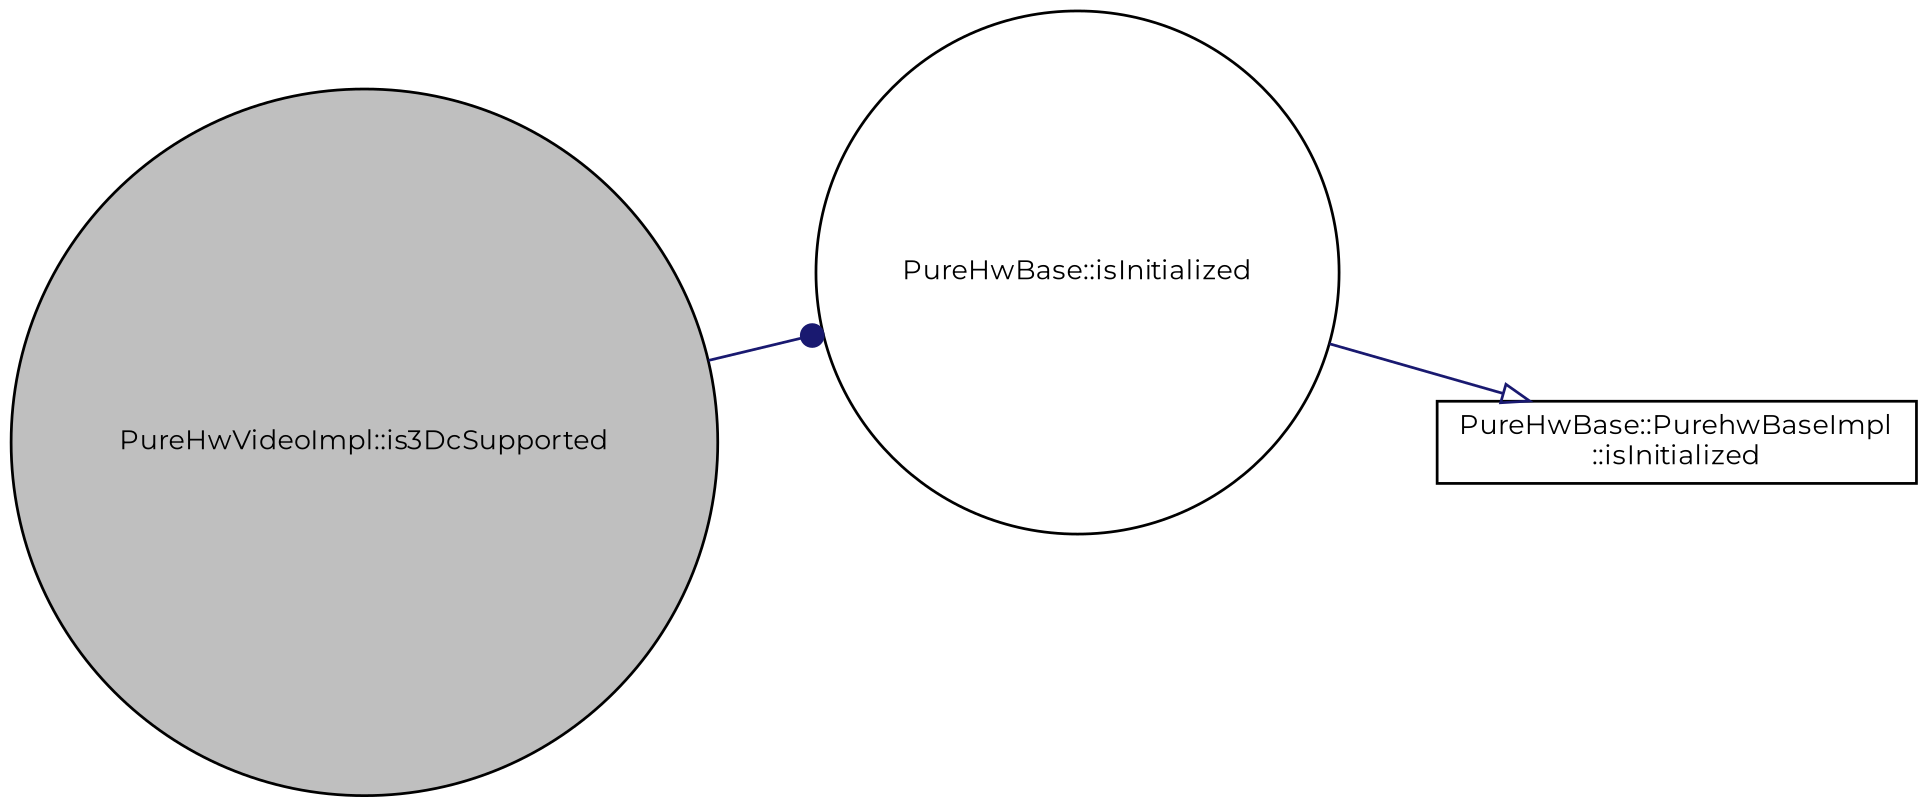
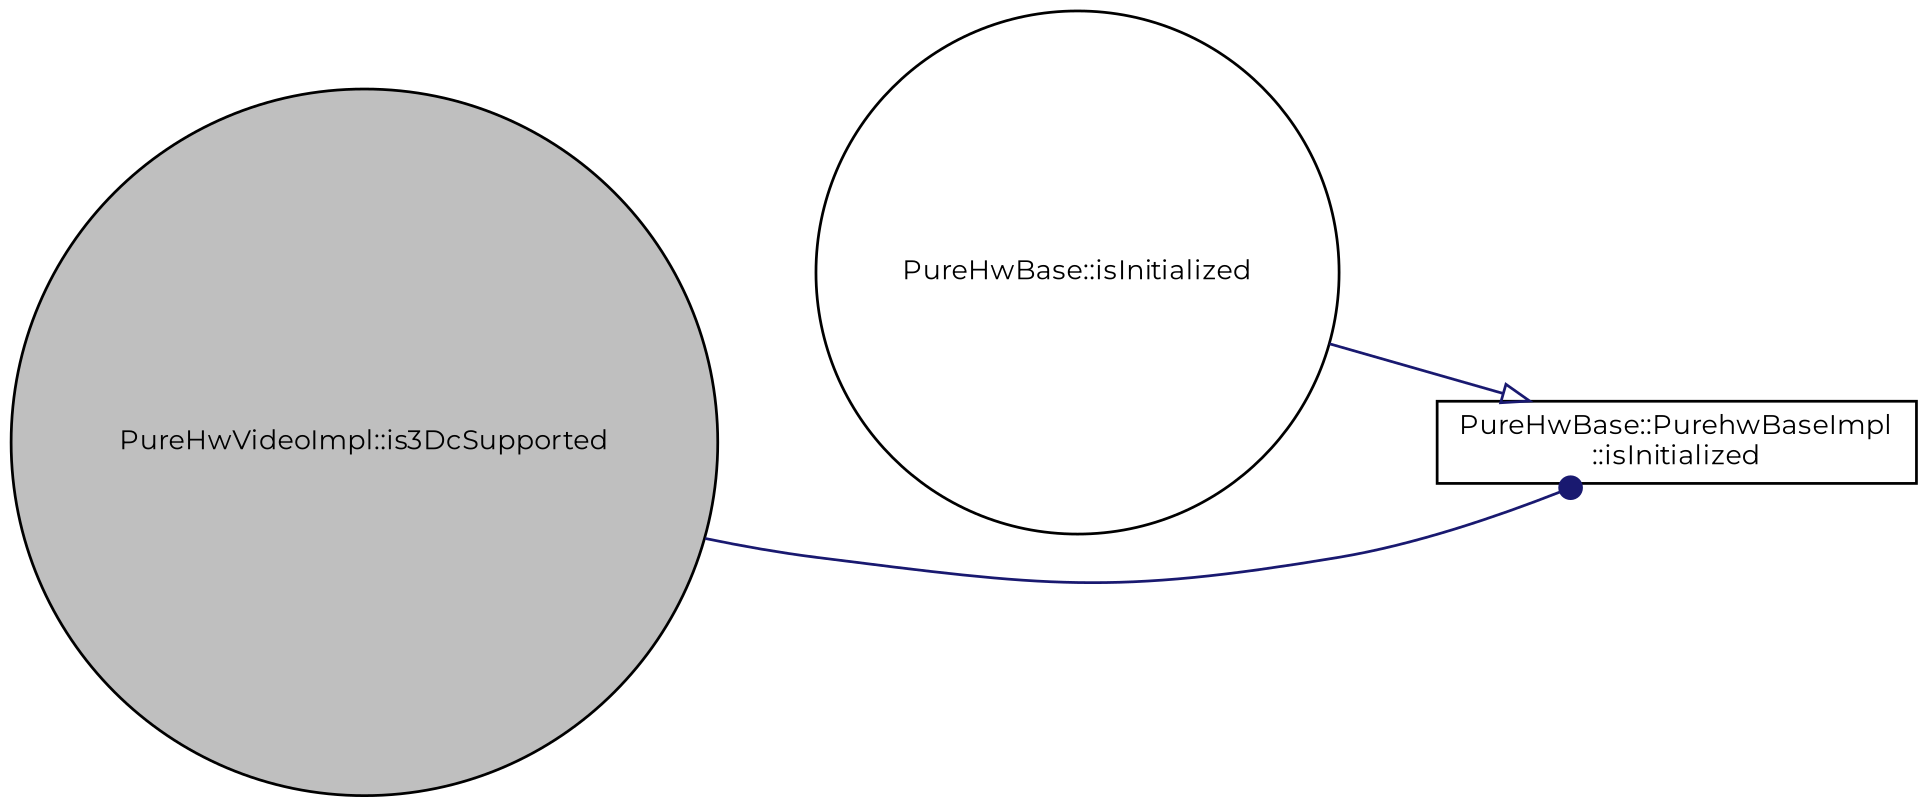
  digraph {
    fontname=Montserrat
    rankdir=LR
    node [color=black fillcolor=white fontname=Montserrat fontsize=10 shape=circle style=filled]
    edge [color=midnightblue fontname=Montserrat fontsize=10 labelfontname=Helvetica labelfontsize=10 style=solid]
    n1 [fillcolor=grey75 fontcolor=black height=0.2 label="PureHwVideoImpl::is3DcSupported" width=0.4]
    n2 [height=0.2 label="PureHwBase::isInitialized" width=0.4]
    n3 [height=0.2 label="PureHwBase::PurehwBaseImpl\l::isInitialized" shape=box width=0.4]
-   n1 -> n2 [arrowhead=dot]
+   n1 -> n3 [arrowhead=dot]
    n2 -> n3 [arrowhead=onormal]
  }
